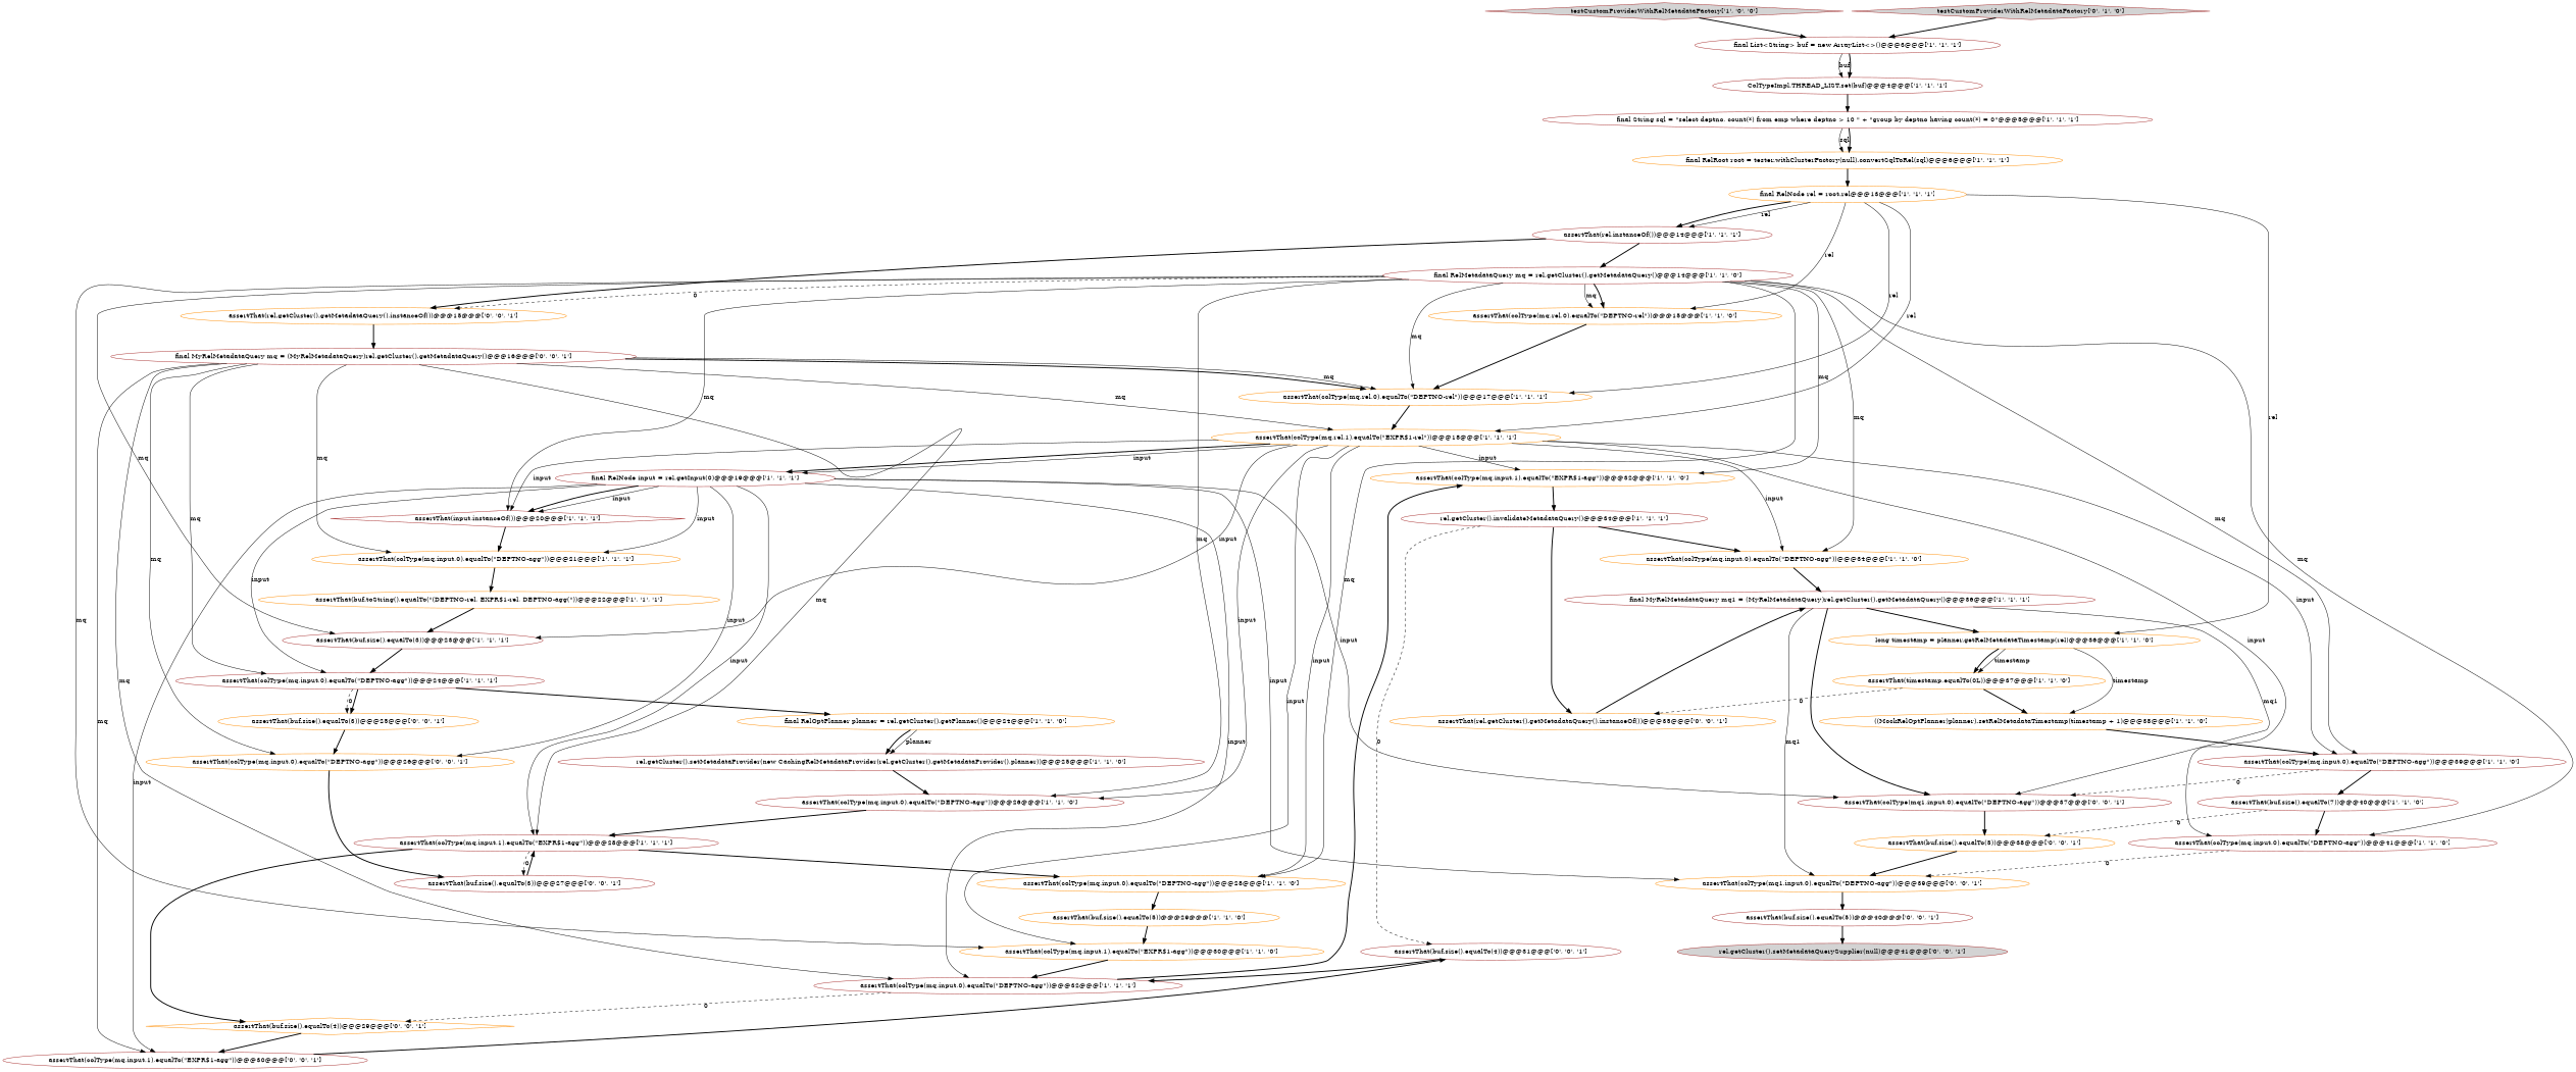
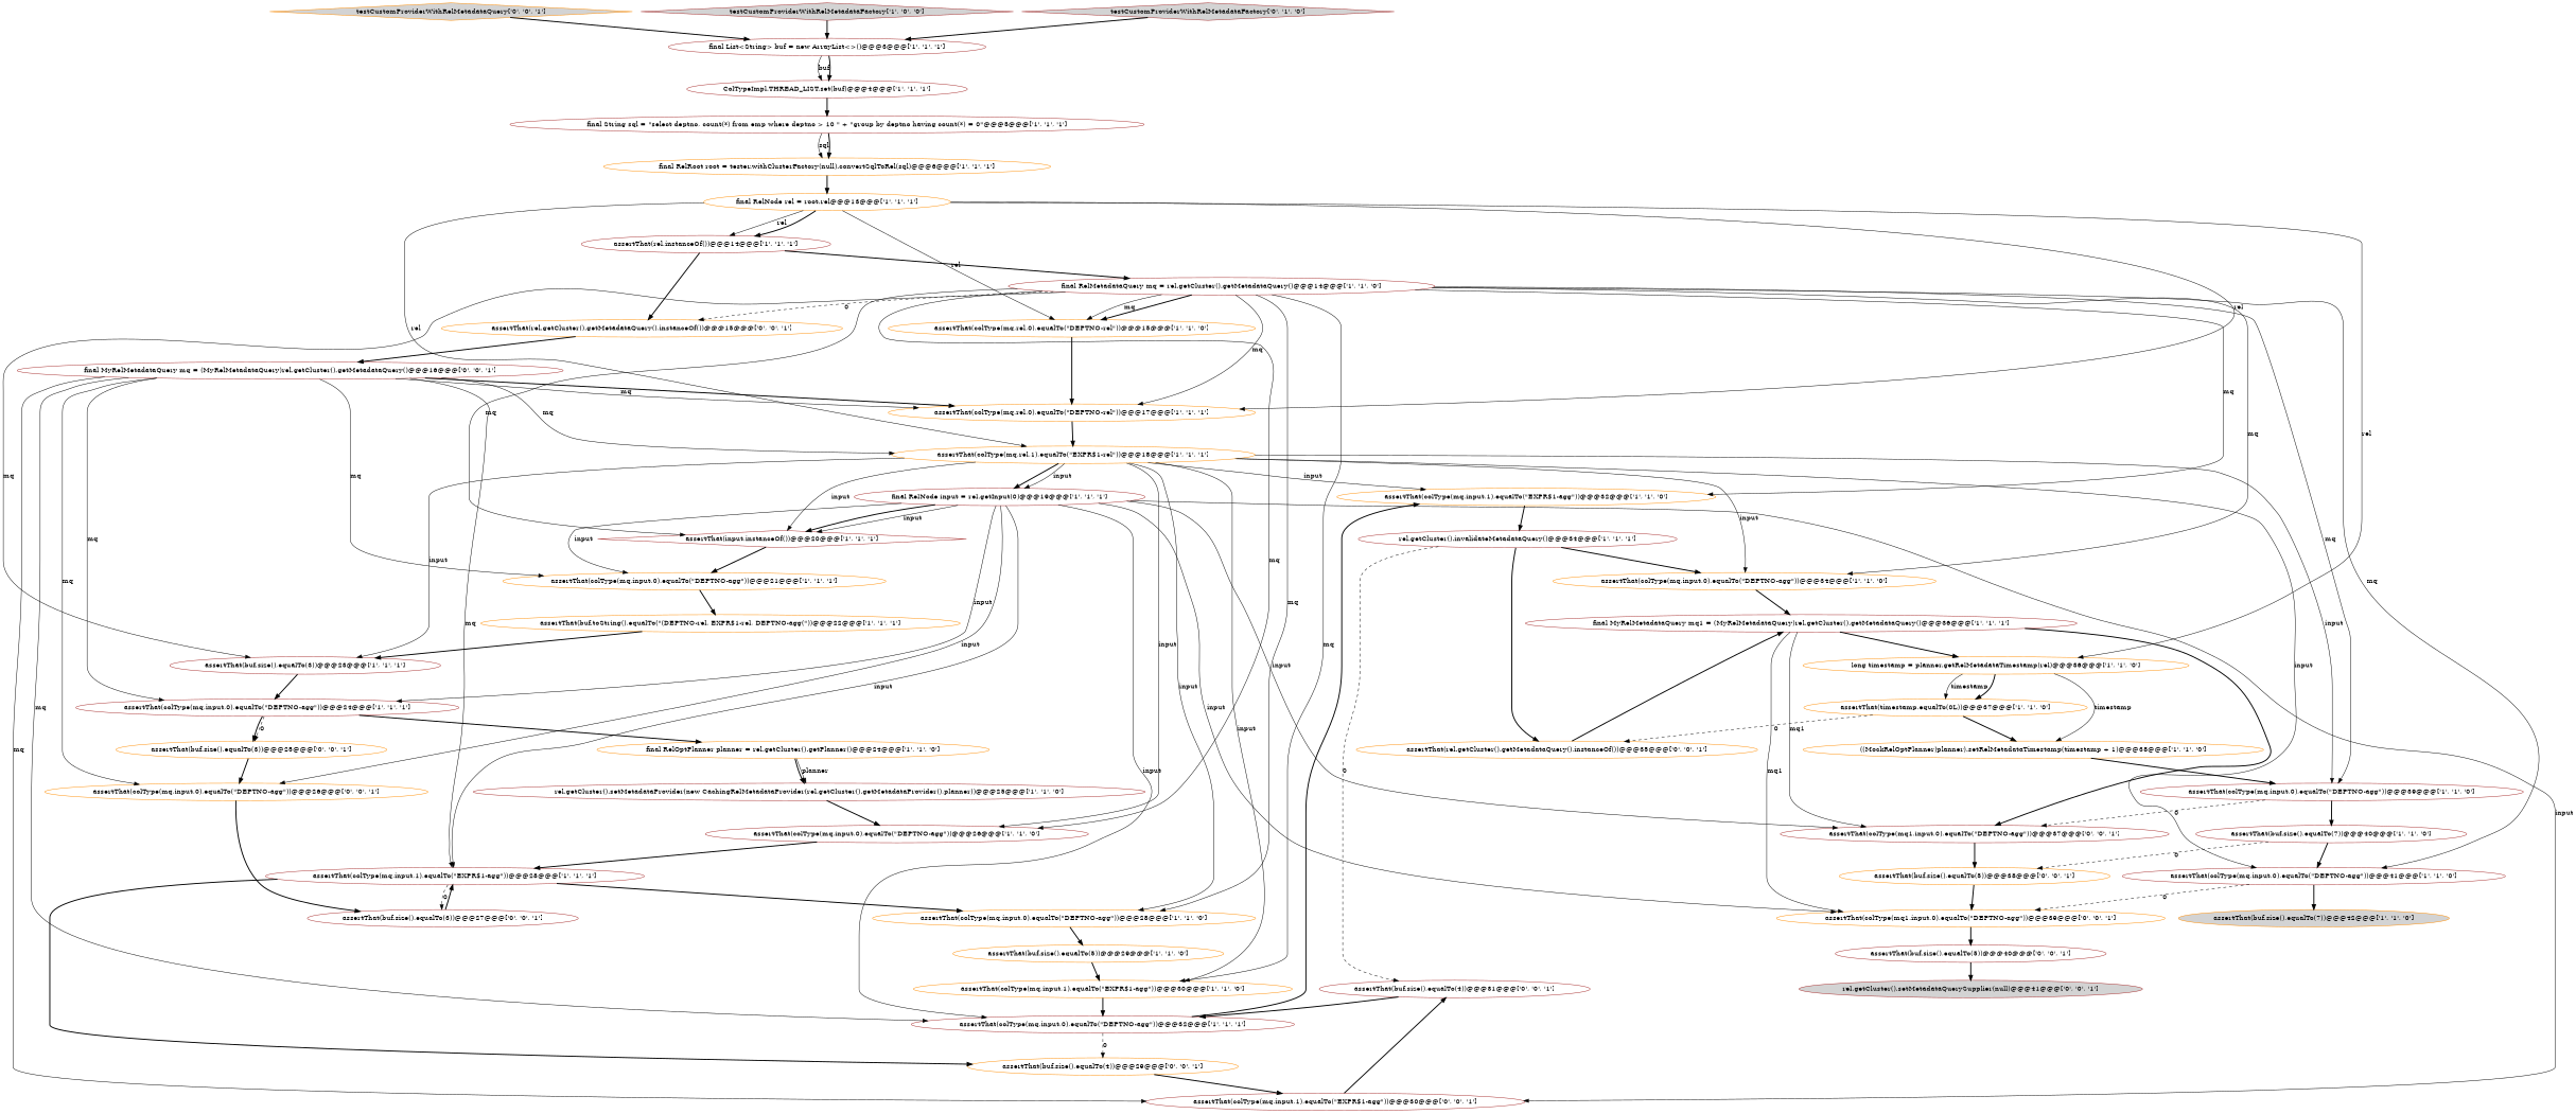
  digraph {
    node [color=brown fillcolor=white shape=ellipse style=filled]
    edge [style=bold]
    n1 [label="assertThat(buf.size(),equalTo(5))@@@40@@@['0', '0', '1']"]
    n2 [fillcolor=lightgray label="rel.getCluster().setMetadataQuerySupplier(null)@@@41@@@['0', '0', '1']"]
    n3 [label="ColTypeImpl.THREAD_LIST.set(buf)@@@4@@@['1', '1', '1']"]
    n4 [label="final String sql = \"select deptno, count(*) from emp where deptno > 10 \" + \"group by deptno having count(*) = 0\"@@@5@@@['1', '1', '1']"]
    n5 [color=darkorange label="final RelRoot root = tester.withClusterFactory(null).convertSqlToRel(sql)@@@6@@@['1', '1', '1']"]
    n6 [color=darkorange label="final RelNode rel = root.rel@@@13@@@['1', '1', '1']"]
    n7 [color=darkorange label="assertThat(colType(mq,rel,1),equalTo(\"EXPR$1-rel\"))@@@18@@@['1', '1', '1']"]
    n8 [color=darkorange label="assertThat(colType(mq,rel,0),equalTo(\"DEPTNO-rel\"))@@@17@@@['1', '1', '1']"]
    n9 [color=darkorange label="assertThat(colType(mq,rel,0),equalTo(\"DEPTNO-rel\"))@@@15@@@['1', '1', '0']"]
    n10 [label="assertThat(rel,instanceOf())@@@14@@@['1', '1', '1']"]
    n11 [color=darkorange label="long timestamp = planner.getRelMetadataTimestamp(rel)@@@36@@@['1', '1', '0']"]
    n12 [label="assertThat(colType(mq,input,0),equalTo(\"DEPTNO-agg\"))@@@24@@@['1', '1', '1']"]
    n13 [color=darkorange label="assertThat(buf.size(),equalTo(3))@@@25@@@['0', '0', '1']"]
    n14 [color=darkorange label="final RelOptPlanner planner = rel.getCluster().getPlanner()@@@24@@@['1', '1', '0']"]
    n15 [color=darkorange label="assertThat(colType(mq,input,0),equalTo(\"DEPTNO-agg\"))@@@26@@@['0', '0', '1']"]
    n16 [label="rel.getCluster().setMetadataProvider(new CachingRelMetadataProvider(rel.getCluster().getMetadataProvider(),planner))@@@25@@@['1', '1', '0']"]
    n17 [label="final MyRelMetadataQuery mq = (MyRelMetadataQuery)rel.getCluster().getMetadataQuery()@@@16@@@['0', '0', '1']"]
    n18 [label="assertThat(colType(mq,input,0),equalTo(\"DEPTNO-agg\"))@@@32@@@['1', '1', '1']"]
    n19 [label="assertThat(colType(mq,input,1),equalTo(\"EXPR$1-agg\"))@@@28@@@['1', '1', '1']"]
    n20 [color=darkorange label="assertThat(colType(mq,input,0),equalTo(\"DEPTNO-agg\"))@@@21@@@['1', '1', '1']"]
    n21 [label="assertThat(colType(mq,input,1),equalTo(\"EXPR$1-agg\"))@@@30@@@['0', '0', '1']"]
    n22 [color=darkorange label="assertThat(colType(mq,input,1),equalTo(\"EXPR$1-agg\"))@@@32@@@['1', '1', '0']"]
-   n23 [color=darkorange label="assertThat(buf.size(),equalTo(4))@@@29@@@['0', '0', '1']" shape=diamond]
+   n23 [color=darkorange label="assertThat(buf.size(),equalTo(4))@@@29@@@['0', '0', '1']"]
    n24 [label="assertThat(buf.size(),equalTo(3))@@@27@@@['0', '0', '1']"]
    n25 [color=darkorange label="assertThat(colType(mq,input,0),equalTo(\"DEPTNO-agg\"))@@@28@@@['1', '1', '0']"]
    n26 [color=darkorange label="assertThat(buf.toString(),equalTo(\"(DEPTNO-rel, EXPR$1-rel, DEPTNO-agg(\"))@@@22@@@['1', '1', '1']"]
    n27 [label="assertThat(colType(mq,input,0),equalTo(\"DEPTNO-agg\"))@@@39@@@['1', '1', '0']"]
    n28 [label="assertThat(colType(mq,input,0),equalTo(\"DEPTNO-agg\"))@@@41@@@['1', '1', '0']"]
    n29 [label="assertThat(colType(mq,input,0),equalTo(\"DEPTNO-agg\"))@@@26@@@['1', '1', '0']"]
    n30 [label="assertThat(buf.size(),equalTo(3))@@@23@@@['1', '1', '1']"]
    n31 [color=darkorange label="assertThat(colType(mq,input,0),equalTo(\"DEPTNO-agg\"))@@@34@@@['1', '1', '0']"]
    n32 [color=darkorange label="assertThat(colType(mq,input,1),equalTo(\"EXPR$1-agg\"))@@@30@@@['1', '1', '0']"]
    n33 [label="assertThat(input,instanceOf())@@@20@@@['1', '1', '1']" shape=diamond]
    n34 [label="final RelNode input = rel.getInput(0)@@@19@@@['1', '1', '1']"]
    n35 [label="assertThat(buf.size(),equalTo(4))@@@31@@@['0', '0', '1']"]
    n36 [label="assertThat(buf.size(),equalTo(7))@@@40@@@['1', '1', '0']"]
    n37 [label="assertThat(colType(mq1,input,0),equalTo(\"DEPTNO-agg\"))@@@37@@@['0', '0', '1']"]
    n38 [color=darkorange label="assertThat(buf.size(),equalTo(5))@@@38@@@['0', '0', '1']"]
    n39 [label="rel.getCluster().invalidateMetadataQuery()@@@34@@@['1', '1', '1']"]
    n40 [color=darkorange label="assertThat(rel.getCluster().getMetadataQuery(),instanceOf())@@@35@@@['0', '0', '1']"]
    n41 [color=darkorange label="assertThat(timestamp,equalTo(0L))@@@37@@@['1', '1', '0']"]
    n42 [color=darkorange label="((MockRelOptPlanner)planner).setRelMetadataTimestamp(timestamp + 1)@@@38@@@['1', '1', '0']"]
    n43 [label="final MyRelMetadataQuery mq1 = (MyRelMetadataQuery)rel.getCluster().getMetadataQuery()@@@36@@@['1', '1', '1']"]
    n44 [color=darkorange label="assertThat(colType(mq1,input,0),equalTo(\"DEPTNO-agg\"))@@@39@@@['0', '0', '1']"]
+   n45 [color=darkorange fillcolor=lightgray label="assertThat(buf.size(),equalTo(7))@@@42@@@['1', '1', '0']"]
    n46 [color=darkorange label="assertThat(buf.size(),equalTo(5))@@@29@@@['1', '1', '0']"]
    n47 [label="final RelMetadataQuery mq = rel.getCluster().getMetadataQuery()@@@14@@@['1', '1', '0']"]
    n48 [color=darkorange label="assertThat(rel.getCluster().getMetadataQuery(),instanceOf())@@@15@@@['0', '0', '1']"]
+   n49 [color=darkorange fillcolor=lightgray label="testCustomProviderWithRelMetadataQuery['0', '0', '1']" shape=diamond]
    n50 [label="final List<String> buf = new ArrayList<>()@@@3@@@['1', '1', '1']"]
    n51 [fillcolor=lightgray label="testCustomProviderWithRelMetadataFactory['1', '0', '0']" shape=diamond]
    n52 [fillcolor=lightgray label="testCustomProviderWithRelMetadataFactory['0', '1', '0']" shape=diamond]
    n1 -> n2
    n3 -> n4
    n4 -> n5 [label=sql style=solid]
    n4 -> n5
    n5 -> n6
    n6 -> n7 [label=rel style=solid]
    n6 -> n8 [label=rel style=solid]
    n6 -> n9 [label=rel style=solid]
    n6 -> n10 [label=rel style=solid]
    n6 -> n10
    n6 -> n11 [label=rel style=solid]
    n7 -> n22 [label=input style=solid]
    n7 -> n25 [label=input style=solid]
    n7 -> n27 [label=input style=solid]
    n7 -> n28 [label=input style=solid]
    n7 -> n29 [label=input style=solid]
    n7 -> n30 [label=input style=solid]
    n7 -> n31 [label=input style=solid]
    n7 -> n32 [label=input style=solid]
    n7 -> n33 [label=input style=solid]
    n7 -> n34
    n7 -> n34 [label=input style=solid]
    n8 -> n7
    n9 -> n8
    n10 -> n47
    n10 -> n48
    n11 -> n41 [label=timestamp style=solid]
    n11 -> n41
    n11 -> n42 [label=timestamp style=solid]
    n12 -> n13
    n12 -> n13 [label=0 style=dashed]
    n12 -> n14
    n13 -> n15
    n14 -> n16 [label=planner style=solid]
    n14 -> n16
    n15 -> n24
    n16 -> n29
    n17 -> n7 [label=mq style=solid]
    n17 -> n8
    n17 -> n8 [label=mq style=solid]
    n17 -> n12 [label=mq style=solid]
    n17 -> n15 [label=mq style=solid]
    n17 -> n18 [label=mq style=solid]
    n17 -> n19 [label=mq style=solid]
    n17 -> n20 [label=mq style=solid]
    n17 -> n21 [label=mq style=solid]
    n18 -> n22
    n18 -> n23 [label=0 style=dashed]
    n19 -> n23
    n19 -> n24 [label=0 style=dashed]
    n19 -> n25
    n20 -> n26
    n21 -> n35
    n22 -> n39
    n23 -> n21
    n24 -> n19
    n25 -> n46
    n26 -> n30
    n27 -> n36
    n27 -> n37 [label=0 style=dashed]
    n28 -> n44 [label=0 style=dashed]
+   n28 -> n45
    n29 -> n19
    n30 -> n12
    n31 -> n43
    n32 -> n18
    n33 -> n20
    n34 -> n12 [label=input style=solid]
    n34 -> n15 [label=input style=solid]
    n34 -> n18 [label=input style=solid]
    n34 -> n19 [label=input style=solid]
    n34 -> n20 [label=input style=solid]
    n34 -> n21 [label=input style=solid]
    n34 -> n33 [label=input style=solid]
    n34 -> n33
    n34 -> n37 [label=input style=solid]
    n34 -> n44 [label=input style=solid]
    n35 -> n18
    n36 -> n28
    n36 -> n38 [label=0 style=dashed]
    n37 -> n38
    n38 -> n44
    n39 -> n31
    n39 -> n35 [label=0 style=dashed]
    n39 -> n40
    n40 -> n43
    n41 -> n40 [label=0 style=dashed]
    n41 -> n42
    n42 -> n27
    n43 -> n11
    n43 -> n37
    n43 -> n37 [label=mq1 style=solid]
    n43 -> n44 [label=mq1 style=solid]
    n44 -> n1
    n46 -> n32
    n47 -> n8 [label=mq style=solid]
    n47 -> n9
    n47 -> n9 [label=mq style=solid]
    n47 -> n22 [label=mq style=solid]
    n47 -> n25 [label=mq style=solid]
    n47 -> n27 [label=mq style=solid]
    n47 -> n28 [label=mq style=solid]
    n47 -> n29 [label=mq style=solid]
    n47 -> n30 [label=mq style=solid]
    n47 -> n31 [label=mq style=solid]
    n47 -> n32 [label=mq style=solid]
    n47 -> n33 [label=mq style=solid]
    n47 -> n48 [label=0 style=dashed]
    n48 -> n17
+   n49 -> n50
    n50 -> n3 [label=buf style=solid]
    n50 -> n3
    n51 -> n50
    n52 -> n50
  }
